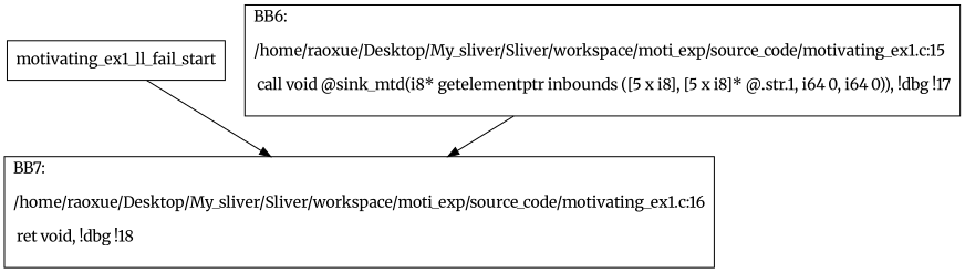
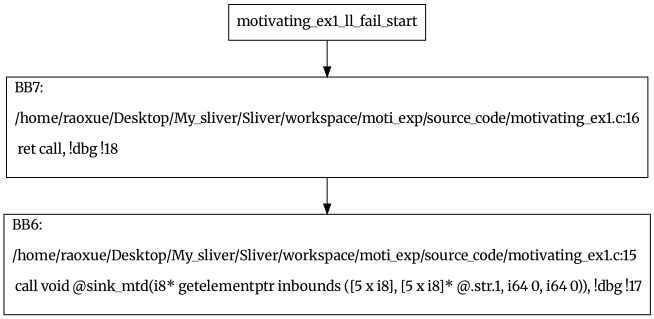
  digraph {
    fontname=Merriweather
    node [fontname=Merriweather shape=record]
    edge [fontname=Merriweather]
    n1 [label="{motivating_ex1_ll_fail_start}"]
-   n2 [label="{BB7:\l\l/home/raoxue/Desktop/My_sliver/Sliver/workspace/moti_exp/source_code/motivating_ex1.c:16\l\n  ret void, !dbg !18\l\n}"]
+   n2 [label="{BB7:\l\l/home/raoxue/Desktop/My_sliver/Sliver/workspace/moti_exp/source_code/motivating_ex1.c:16\l\n  ret call, !dbg !18\l\n}"]
    n3 [label="{BB6:\l\l/home/raoxue/Desktop/My_sliver/Sliver/workspace/moti_exp/source_code/motivating_ex1.c:15\l\n  call void @sink_mtd(i8* getelementptr inbounds ([5 x i8], [5 x i8]* @.str.1, i64 0, i64 0)), !dbg !17\l\n}"]
    n1 -> n2
-   n3 -> n2
+   n2 -> n3
  }
